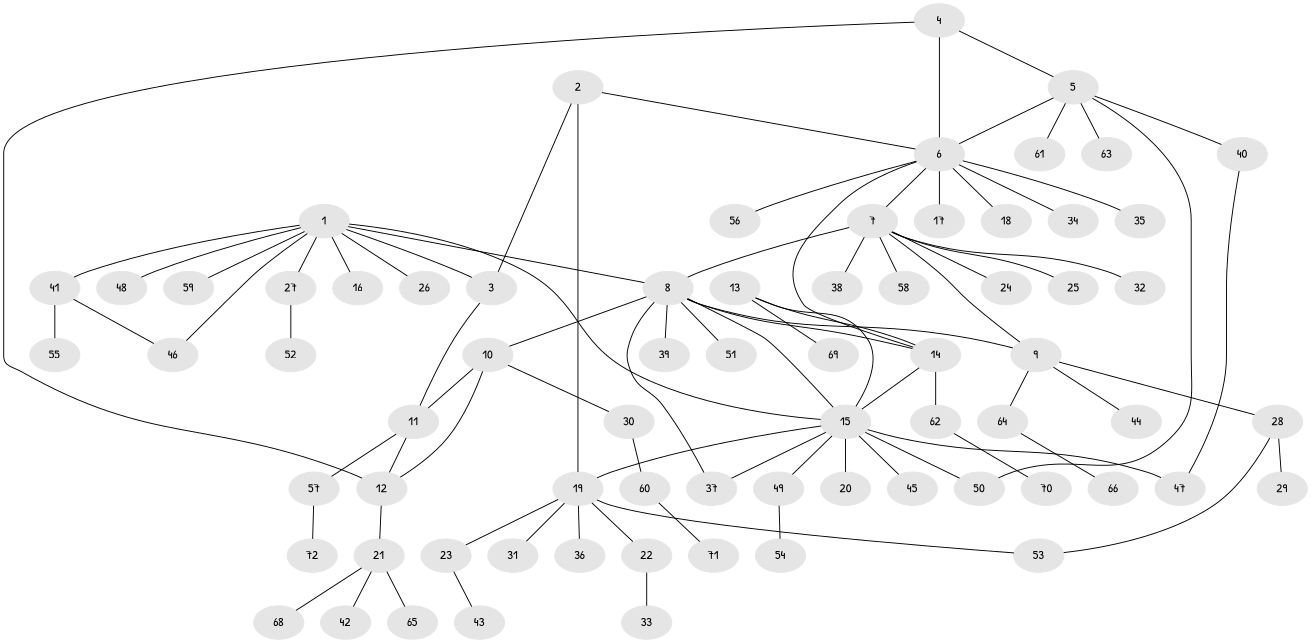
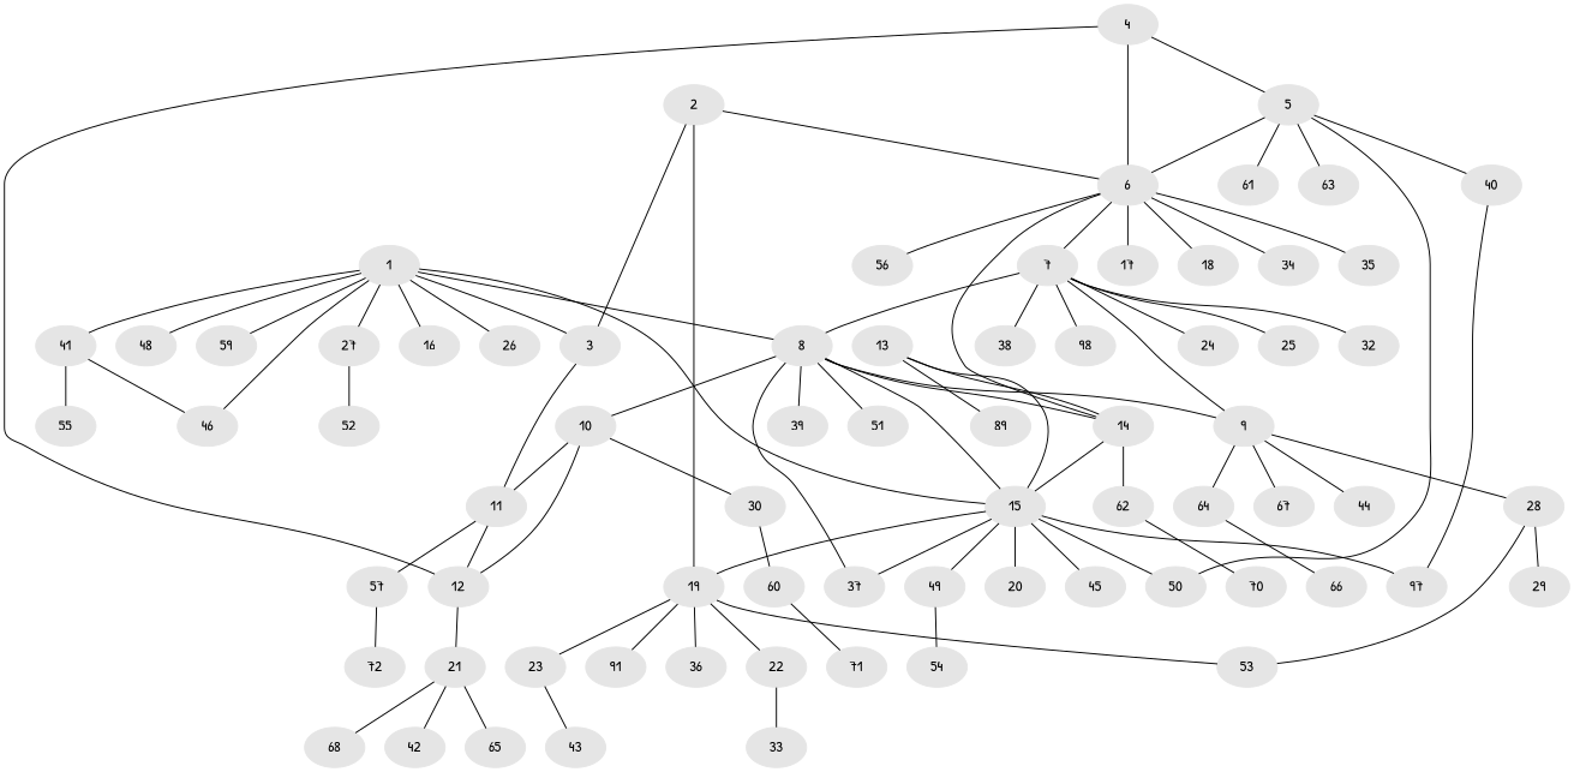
  graph {
    fontname="Patrick Hand"
    node [color=gray90 fontname="Patrick Hand" style=filled]
    edge [fontname="Patrick Hand"]
    1
    3
    8
    15
    16
    26
    27
    41
    48
    59
    46
    2
    6
    19
    11
    14
    9
    10
    37
    39
    51
    50
    20
    45
-   47
+   47 [label=97]
    49
    52
    55
    7
    17
    18
    34
    35
    56
    22
    23
-   31
+   31 [label=91]
    36
    53
    12
    57
    4
    5
    40
    61
    63
    21
    24
    25
    32
    38
-   58
+   58 [label=98]
    62
    28
    44
    64
+   67
    30
    29
    66
    60
    72
    42
    65
    68
    13
-   69
+   69 [label=89]
    70
    54
    33
    43
    71
    1 -- 3
    1 -- 8
    1 -- 15
    1 -- 16
    1 -- 26
    1 -- 27
    1 -- 41
    1 -- 48
    1 -- 59
    1 -- 46
    3 -- 11
    8 -- 15
    8 -- 14
    8 -- 9
    8 -- 10
    8 -- 37
    8 -- 39
    8 -- 51
    15 -- 19
    15 -- 37
    15 -- 50
    15 -- 20
    15 -- 45
    15 -- 47
    15 -- 49
    27 -- 52
    41 -- 46
    41 -- 55
    2 -- 3
    2 -- 6
    2 -- 19
    6 -- 14
    6 -- 7
    6 -- 17
    6 -- 18
    6 -- 34
    6 -- 35
    6 -- 56
    19 -- 22
    19 -- 23
    19 -- 31
    19 -- 36
    19 -- 53
    11 -- 12
    11 -- 57
    14 -- 15
    14 -- 62
    9 -- 28
    9 -- 44
    9 -- 64
+   9 -- 67
    10 -- 11
    10 -- 12
    10 -- 30
    49 -- 54
    7 -- 8
    7 -- 9
    7 -- 24
    7 -- 25
    7 -- 32
    7 -- 38
    7 -- 58
    22 -- 33
    23 -- 43
    12 -- 21
    57 -- 72
    4 -- 6
    4 -- 12
    4 -- 5
    5 -- 6
    5 -- 50
    5 -- 40
    5 -- 61
    5 -- 63
    40 -- 47
    21 -- 42
    21 -- 65
    21 -- 68
    62 -- 70
    28 -- 53
    28 -- 29
    64 -- 66
    30 -- 60
    60 -- 71
    13 -- 15
    13 -- 14
    13 -- 69
  }
